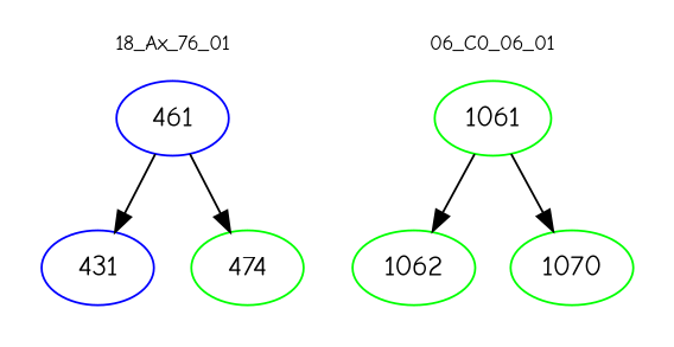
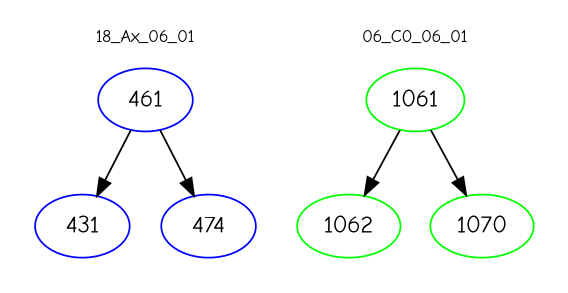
  digraph {
    fontname="Comic Neue"
    node [color=green fontname="Comic Neue"]
    edge [color=black fontname="Comic Neue"]
    n1 [color=blue label=461]
    n2 [color=blue label=431]
-   n3 [label=474]
+   n3 [color=blue label=474]
    n4 [label=1061]
    n5 [label=1062]
    n6 [label=1070]
    subgraph cluster_1 {
      color=white
      fontsize=10
-     label="18_Ax_76_01"
+     label="18_Ax_06_01"
      n1
      n2
      n3
    }
    subgraph cluster_2 {
      color=white
      fontsize=10
      label="06_C0_06_01"
      n4
      n5
      n6
    }
    n1 -> n2
    n1 -> n3
    n4 -> n5
    n4 -> n6
  }
